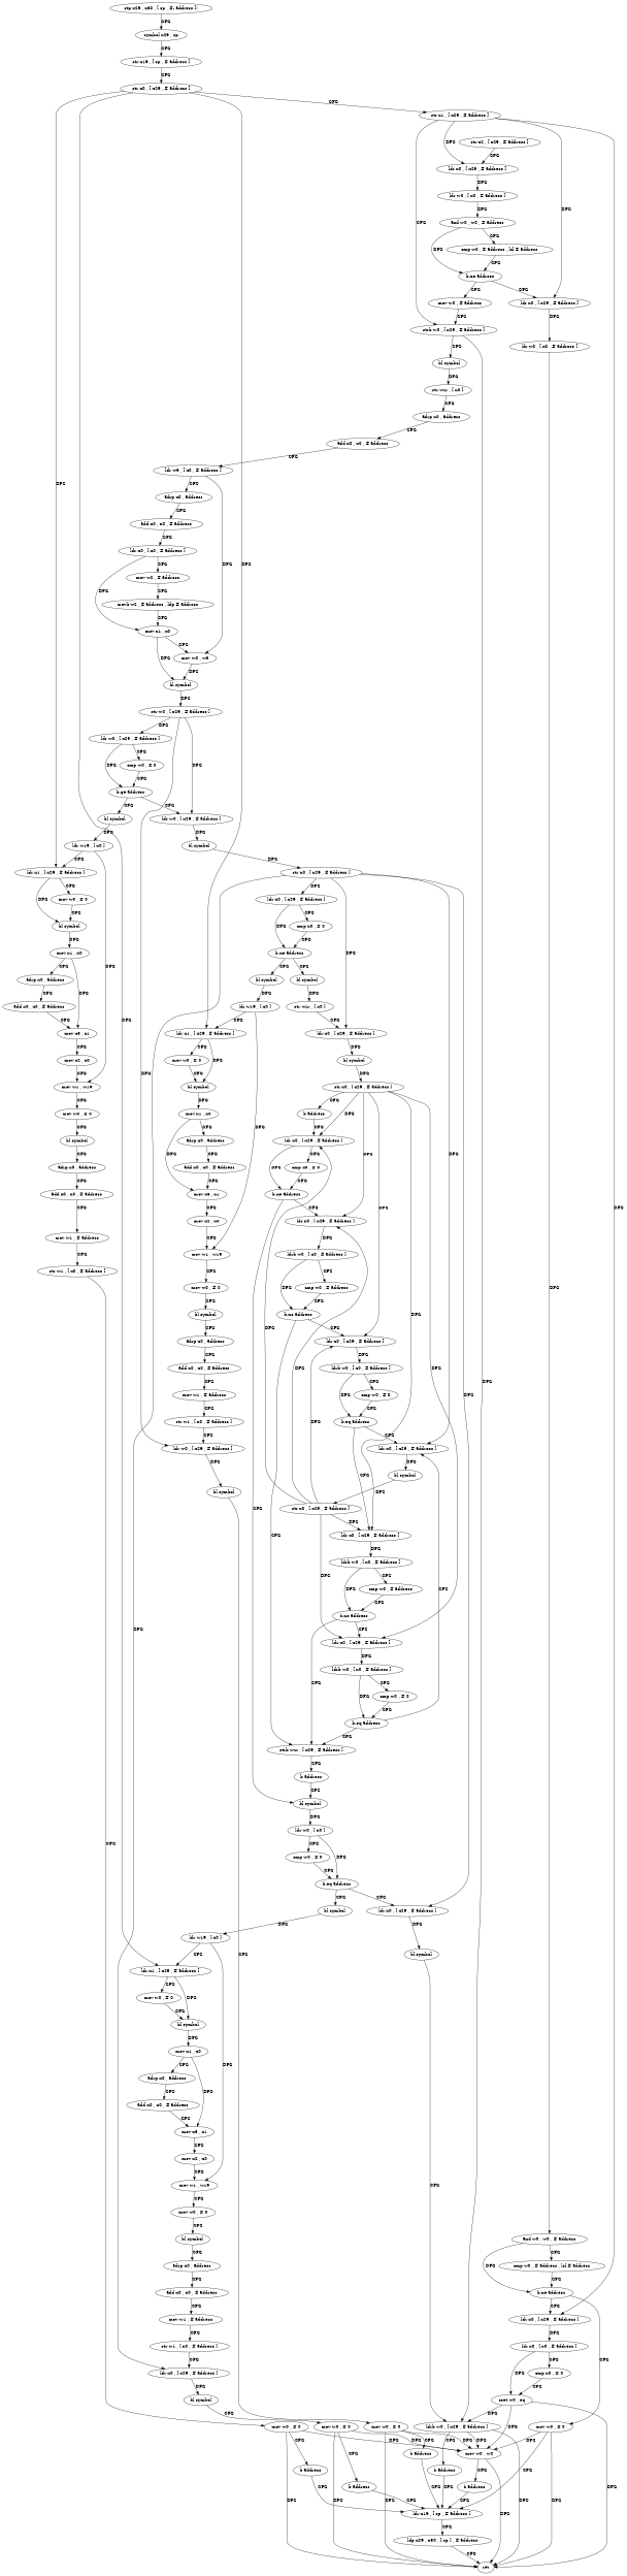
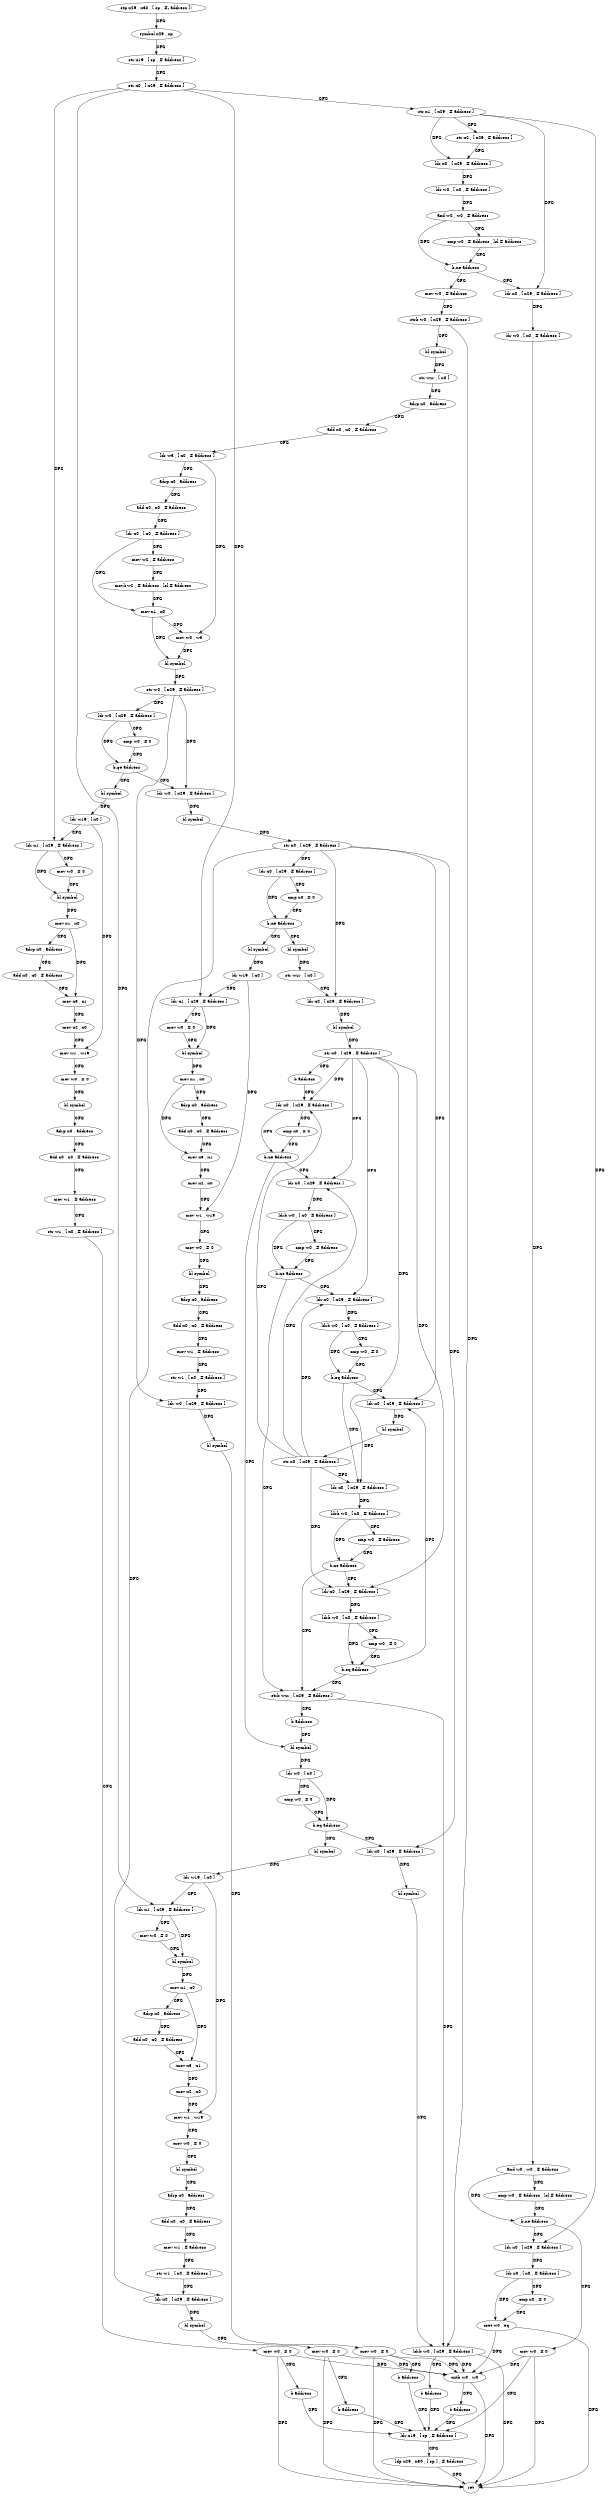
  digraph {
    n1 [label="stp x29 , x30 , [ sp , #- address ]!"]
    n2 [label="symbol x29 , sp"]
    n3 [label="str x19 , [ sp , # address ]"]
    n4 [label="str x0 , [ x29 , # address ]"]
    n5 [label="str x1 , [ x29 , # address ]"]
    n6 [label="ldr x1 , [ x29 , # address ]"]
    n7 [label="ldr x1 , [ x29 , # address ]"]
    n8 [label="ldr x1 , [ x29 , # address ]"]
    n9 [label="str x2 , [ x29 , # address ]"]
    n10 [label="ldr x0 , [ x29 , # address ]"]
    n11 [label="ldr x0 , [ x29 , # address ]"]
    n12 [label="ldr x0 , [ x29 , # address ]"]
    n13 [label="mov w0 , # 0"]
    n14 [label="bl symbol"]
    n15 [label="mov w0 , # 0"]
    n16 [label="bl symbol"]
    n17 [label="mov w0 , # 0"]
    n18 [label="bl symbol"]
    n19 [label="ldr w0 , [ x0 , # address ]"]
    n20 [label="ldr w0 , [ x0 , # address ]"]
    n21 [label="ldr x0 , [ x0 , # address ]"]
    n22 [label="and w0 , w0 , # address"]
    n23 [label="cmp w0 , # address , lsl # address"]
    n24 [label="b.ne address"]
    n25 [label="mov w0 , # address"]
    n26 [label="strb w0 , [ x29 , # address ]"]
    n27 [label="and w0 , w0 , # address"]
    n28 [label="bl symbol"]
    n29 [label="ldrb w0 , [ x29 , # address ]"]
    n30 [label="cmp w0 , # address , lsl # address"]
    n31 [label="b.ne address"]
    n32 [label="mov w0 , # 0"]
    n33 [label="ldr x19 , [ sp , # address ]"]
-   n34 [label="mov w0 , w0"]
+   n34 [label="uxtb w0 , w0"]
    n35 [label=ret]
    n36 [label="ldp x29 , x30 , [ sp ] , # address"]
    n37 [label="b address"]
    n38 [label="cmp x0 , # 0"]
    n39 [label="cset w0 , eq"]
    n40 [label="str wzr , [ x0 ]"]
    n41 [label="b address"]
    n42 [label="adrp x0 , address"]
    n43 [label="add x0 , x0 , # address"]
    n44 [label="ldr w3 , [ x0 , # address ]"]
    n45 [label="adrp x0 , address"]
    n46 [label="mov w0 , w3"]
    n47 [label="add x0 , x0 , # address"]
    n48 [label="bl symbol"]
    n49 [label="ldr x0 , [ x0 , # address ]"]
    n50 [label="mov w2 , # address"]
    n51 [label="mov x1 , x0"]
-   n52 [label="movk w2 , # address , ldp # address"]
+   n52 [label="movk w2 , # address , lsl # address"]
    n53 [label="str w0 , [ x29 , # address ]"]
    n54 [label="ldr w0 , [ x29 , # address ]"]
    n55 [label="ldr w0 , [ x29 , # address ]"]
    n56 [label="ldr w0 , [ x29 , # address ]"]
    n57 [label="cmp w0 , # 0"]
    n58 [label="b.ge address"]
    n59 [label="bl symbol"]
    n60 [label="bl symbol"]
    n61 [label="bl symbol"]
    n62 [label="ldr w19 , [ x0 ]"]
    n63 [label="str x0 , [ x29 , # address ]"]
    n64 [label="mov w1 , w19"]
    n65 [label="ldr x0 , [ x29 , # address ]"]
    n66 [label="ldr x0 , [ x29 , # address ]"]
    n67 [label="ldr x0 , [ x29 , # address ]"]
    n68 [label="ldr x0 , [ x29 , # address ]"]
    n69 [label="ldr x0 , [ x29 , # address ]"]
    n70 [label="cmp x0 , # 0"]
    n71 [label="b.ne address"]
    n72 [label="bl symbol"]
    n73 [label="bl symbol"]
    n74 [label="bl symbol"]
    n75 [label="bl symbol"]
    n76 [label="bl symbol"]
    n77 [label="bl symbol"]
    n78 [label="str wzr , [ x0 ]"]
    n79 [label="ldr w19 , [ x0 ]"]
    n80 [label="mov w1 , w19"]
    n81 [label="mov w0 , # 0"]
    n82 [label="mov x1 , x0"]
    n83 [label="adrp x0 , address"]
    n84 [label="mov x3 , x1"]
    n85 [label="add x0 , x0 , # address"]
    n86 [label="mov x2 , x0"]
    n87 [label="bl symbol"]
    n88 [label="adrp x0 , address"]
    n89 [label="add x0 , x0 , # address"]
    n90 [label="mov w1 , # address"]
    n91 [label="str w1 , [ x0 , # address ]"]
    n92 [label="mov w0 , # 0"]
    n93 [label="b address"]
    n94 [label="str x0 , [ x29 , # address ]"]
    n95 [label="b address"]
    n96 [label="ldr x0 , [ x29 , # address ]"]
    n97 [label="ldr x0 , [ x29 , # address ]"]
    n98 [label="ldr x0 , [ x29 , # address ]"]
    n99 [label="ldr x0 , [ x29 , # address ]"]
    n100 [label="ldr x0 , [ x29 , # address ]"]
    n101 [label="cmp x0 , # 0"]
    n102 [label="b.ne address"]
    n103 [label="ldrb w0 , [ x0 , # address ]"]
    n104 [label="ldrb w0 , [ x0 , # address ]"]
    n105 [label="ldrb w0 , [ x0 , # address ]"]
    n106 [label="ldrb w0 , [ x0 , # address ]"]
    n107 [label="bl symbol"]
    n108 [label="mov w0 , # 0"]
    n109 [label="mov x1 , x0"]
    n110 [label="adrp x0 , address"]
    n111 [label="mov x3 , x1"]
    n112 [label="add x0 , x0 , # address"]
    n113 [label="mov x2 , x0"]
    n114 [label="bl symbol"]
    n115 [label="adrp x0 , address"]
    n116 [label="add x0 , x0 , # address"]
    n117 [label="mov w1 , # address"]
    n118 [label="str w1 , [ x0 , # address ]"]
    n119 [label="mov w0 , # 0"]
    n120 [label="b address"]
    n121 [label="ldr w0 , [ x0 ]"]
    n122 [label="cmp w0 , # address"]
    n123 [label="b.ne address"]
    n124 [label="cmp w0 , # 0"]
    n125 [label="b.eq address"]
    n126 [label="strb wzr , [ x29 , # address ]"]
    n127 [label="b address"]
    n128 [label="cmp w0 , # 0"]
    n129 [label="b.eq address"]
    n130 [label="bl symbol"]
    n131 [label="ldr w19 , [ x0 ]"]
    n132 [label="mov w1 , w19"]
    n133 [label="str x0 , [ x29 , # address ]"]
    n134 [label="cmp w0 , # address"]
    n135 [label="b.ne address"]
    n136 [label="mov w0 , # 0"]
    n137 [label="mov x1 , x0"]
    n138 [label="adrp x0 , address"]
    n139 [label="mov x3 , x1"]
    n140 [label="add x0 , x0 , # address"]
    n141 [label="mov x2 , x0"]
    n142 [label="bl symbol"]
    n143 [label="adrp x0 , address"]
    n144 [label="add x0 , x0 , # address"]
    n145 [label="mov w1 , # address"]
    n146 [label="str w1 , [ x0 , # address ]"]
    n147 [label="mov w0 , # 0"]
    n148 [label="b address"]
    n149 [label="cmp w0 , # 0"]
    n150 [label="b.eq address"]
    n1 -> n2 [label=CFG]
    n2 -> n3 [label=CFG]
    n3 -> n4 [label=CFG]
    n4 -> n5 [label=CFG]
    n4 -> n6 [label=DFG]
    n4 -> n7 [label=DFG]
    n4 -> n8 [label=DFG]
-   n5 -> n26 [label=CFG]
+   n5 -> n9 [label=CFG]
    n5 -> n10 [label=DFG]
    n5 -> n11 [label=DFG]
    n5 -> n12 [label=DFG]
    n6 -> n13 [label=CFG]
    n6 -> n14 [label=DFG]
    n7 -> n15 [label=CFG]
    n7 -> n16 [label=DFG]
    n8 -> n17 [label=CFG]
    n8 -> n18 [label=DFG]
    n9 -> n10 [label=CFG]
    n10 -> n19 [label=DFG]
    n11 -> n20 [label=DFG]
    n12 -> n21 [label=DFG]
    n13 -> n14 [label=CFG]
    n14 -> n82 [label=DFG]
    n15 -> n16 [label=CFG]
    n16 -> n109 [label=DFG]
    n17 -> n18 [label=CFG]
    n18 -> n137 [label=DFG]
    n19 -> n22 [label=DFG]
    n20 -> n27 [label=DFG]
    n21 -> n38 [label=CFG]
    n21 -> n39 [label=DFG]
    n22 -> n23 [label=CFG]
    n22 -> n24 [label=DFG]
    n23 -> n24 [label=CFG]
    n24 -> n11 [label=CFG]
    n24 -> n25 [label=CFG]
    n25 -> n26 [label=CFG]
    n26 -> n28 [label=CFG]
    n26 -> n29 [label=DFG]
    n27 -> n30 [label=CFG]
    n27 -> n31 [label=DFG]
    n28 -> n40 [label=DFG]
    n29 -> n34 [label=DFG]
    n29 -> n35 [label=DFG]
    n29 -> n41 [label=CFG]
    n30 -> n31 [label=CFG]
    n31 -> n12 [label=CFG]
    n31 -> n32 [label=CFG]
    n32 -> n33 [label=CFG]
    n32 -> n34 [label=DFG]
    n32 -> n35 [label=DFG]
    n33 -> n36 [label=CFG]
    n34 -> n35 [label=DFG]
    n34 -> n37 [label=CFG]
    n36 -> n35 [label=CFG]
    n37 -> n33 [label=CFG]
    n38 -> n39 [label=CFG]
    n39 -> n34 [label=DFG]
    n39 -> n35 [label=DFG]
    n40 -> n42 [label=CFG]
    n41 -> n33 [label=CFG]
    n42 -> n43 [label=CFG]
    n43 -> n44 [label=CFG]
    n44 -> n45 [label=CFG]
    n44 -> n46 [label=DFG]
    n45 -> n47 [label=CFG]
    n46 -> n48 [label=DFG]
    n47 -> n49 [label=CFG]
    n48 -> n53 [label=DFG]
    n49 -> n50 [label=CFG]
    n49 -> n51 [label=DFG]
    n50 -> n52 [label=CFG]
    n51 -> n46 [label=CFG]
    n51 -> n48 [label=DFG]
    n52 -> n51 [label=CFG]
    n53 -> n54 [label=DFG]
    n53 -> n55 [label=DFG]
    n53 -> n56 [label=DFG]
    n54 -> n57 [label=CFG]
    n54 -> n58 [label=DFG]
    n55 -> n59 [label=DFG]
    n56 -> n60 [label=DFG]
    n57 -> n58 [label=CFG]
    n58 -> n55 [label=CFG]
    n58 -> n61 [label=CFG]
    n59 -> n63 [label=DFG]
    n60 -> n119 [label=CFG]
    n61 -> n62 [label=DFG]
    n62 -> n6 [label=CFG]
    n62 -> n64 [label=DFG]
    n63 -> n65 [label=DFG]
    n63 -> n66 [label=DFG]
    n63 -> n67 [label=DFG]
    n63 -> n68 [label=DFG]
    n63 -> n69 [label=DFG]
    n64 -> n81 [label=CFG]
    n65 -> n70 [label=CFG]
    n65 -> n71 [label=DFG]
    n66 -> n72 [label=DFG]
    n67 -> n73 [label=DFG]
    n68 -> n74 [label=DFG]
    n69 -> n75 [label=DFG]
    n70 -> n71 [label=CFG]
    n71 -> n76 [label=CFG]
    n71 -> n77 [label=CFG]
    n72 -> n94 [label=DFG]
    n73 -> n29 [label=CFG]
    n74 -> n133 [label=DFG]
    n75 -> n147 [label=CFG]
    n76 -> n78 [label=DFG]
    n77 -> n79 [label=DFG]
    n78 -> n66 [label=CFG]
    n79 -> n7 [label=CFG]
    n79 -> n80 [label=DFG]
    n80 -> n108 [label=CFG]
    n81 -> n87 [label=CFG]
    n82 -> n83 [label=CFG]
    n82 -> n84 [label=DFG]
    n83 -> n85 [label=CFG]
    n84 -> n86 [label=CFG]
    n85 -> n84 [label=CFG]
    n86 -> n64 [label=CFG]
    n87 -> n88 [label=CFG]
    n88 -> n89 [label=CFG]
    n89 -> n90 [label=CFG]
    n90 -> n91 [label=CFG]
    n91 -> n92 [label=CFG]
    n92 -> n34 [label=DFG]
    n92 -> n35 [label=DFG]
    n92 -> n93 [label=CFG]
    n93 -> n33 [label=CFG]
    n94 -> n95 [label=CFG]
    n94 -> n96 [label=DFG]
    n94 -> n97 [label=DFG]
    n94 -> n98 [label=DFG]
    n94 -> n99 [label=DFG]
    n94 -> n100 [label=DFG]
    n95 -> n96 [label=CFG]
    n96 -> n101 [label=CFG]
    n96 -> n102 [label=DFG]
    n97 -> n103 [label=DFG]
    n98 -> n104 [label=DFG]
    n99 -> n105 [label=DFG]
    n100 -> n106 [label=DFG]
    n101 -> n102 [label=CFG]
    n102 -> n97 [label=CFG]
    n102 -> n107 [label=CFG]
    n103 -> n122 [label=CFG]
    n103 -> n123 [label=DFG]
    n104 -> n128 [label=CFG]
    n104 -> n129 [label=DFG]
    n105 -> n134 [label=CFG]
    n105 -> n135 [label=DFG]
    n106 -> n149 [label=CFG]
    n106 -> n150 [label=DFG]
    n107 -> n121 [label=DFG]
    n108 -> n114 [label=CFG]
    n109 -> n110 [label=CFG]
    n109 -> n111 [label=DFG]
    n110 -> n112 [label=CFG]
    n111 -> n113 [label=CFG]
    n112 -> n111 [label=CFG]
    n113 -> n80 [label=CFG]
    n114 -> n115 [label=CFG]
    n115 -> n116 [label=CFG]
    n116 -> n117 [label=CFG]
    n117 -> n118 [label=CFG]
    n118 -> n56 [label=CFG]
    n119 -> n34 [label=DFG]
    n119 -> n35 [label=DFG]
    n119 -> n120 [label=CFG]
    n120 -> n33 [label=CFG]
    n121 -> n124 [label=CFG]
    n121 -> n125 [label=DFG]
    n122 -> n123 [label=CFG]
    n123 -> n98 [label=CFG]
    n123 -> n126 [label=CFG]
    n124 -> n125 [label=CFG]
    n125 -> n67 [label=CFG]
    n125 -> n130 [label=CFG]
-   n39 -> n29 [label=DFG]
+   n126 -> n29 [label=DFG]
    n126 -> n127 [label=CFG]
    n127 -> n107 [label=CFG]
    n128 -> n129 [label=CFG]
    n129 -> n68 [label=CFG]
    n129 -> n99 [label=CFG]
    n130 -> n131 [label=DFG]
    n131 -> n8 [label=CFG]
    n131 -> n132 [label=DFG]
    n132 -> n136 [label=CFG]
    n133 -> n96 [label=DFG]
    n133 -> n97 [label=DFG]
    n133 -> n98 [label=DFG]
    n133 -> n99 [label=DFG]
    n133 -> n100 [label=DFG]
    n134 -> n135 [label=CFG]
    n135 -> n100 [label=CFG]
    n135 -> n126 [label=CFG]
    n136 -> n142 [label=CFG]
    n137 -> n138 [label=CFG]
    n137 -> n139 [label=DFG]
    n138 -> n140 [label=CFG]
    n139 -> n141 [label=CFG]
    n140 -> n139 [label=CFG]
    n141 -> n132 [label=CFG]
    n142 -> n143 [label=CFG]
    n143 -> n144 [label=CFG]
    n144 -> n145 [label=CFG]
    n145 -> n146 [label=CFG]
    n146 -> n69 [label=CFG]
    n147 -> n34 [label=DFG]
    n147 -> n35 [label=DFG]
    n147 -> n148 [label=CFG]
    n148 -> n33 [label=CFG]
    n149 -> n150 [label=CFG]
    n150 -> n68 [label=CFG]
    n150 -> n126 [label=CFG]
  }
